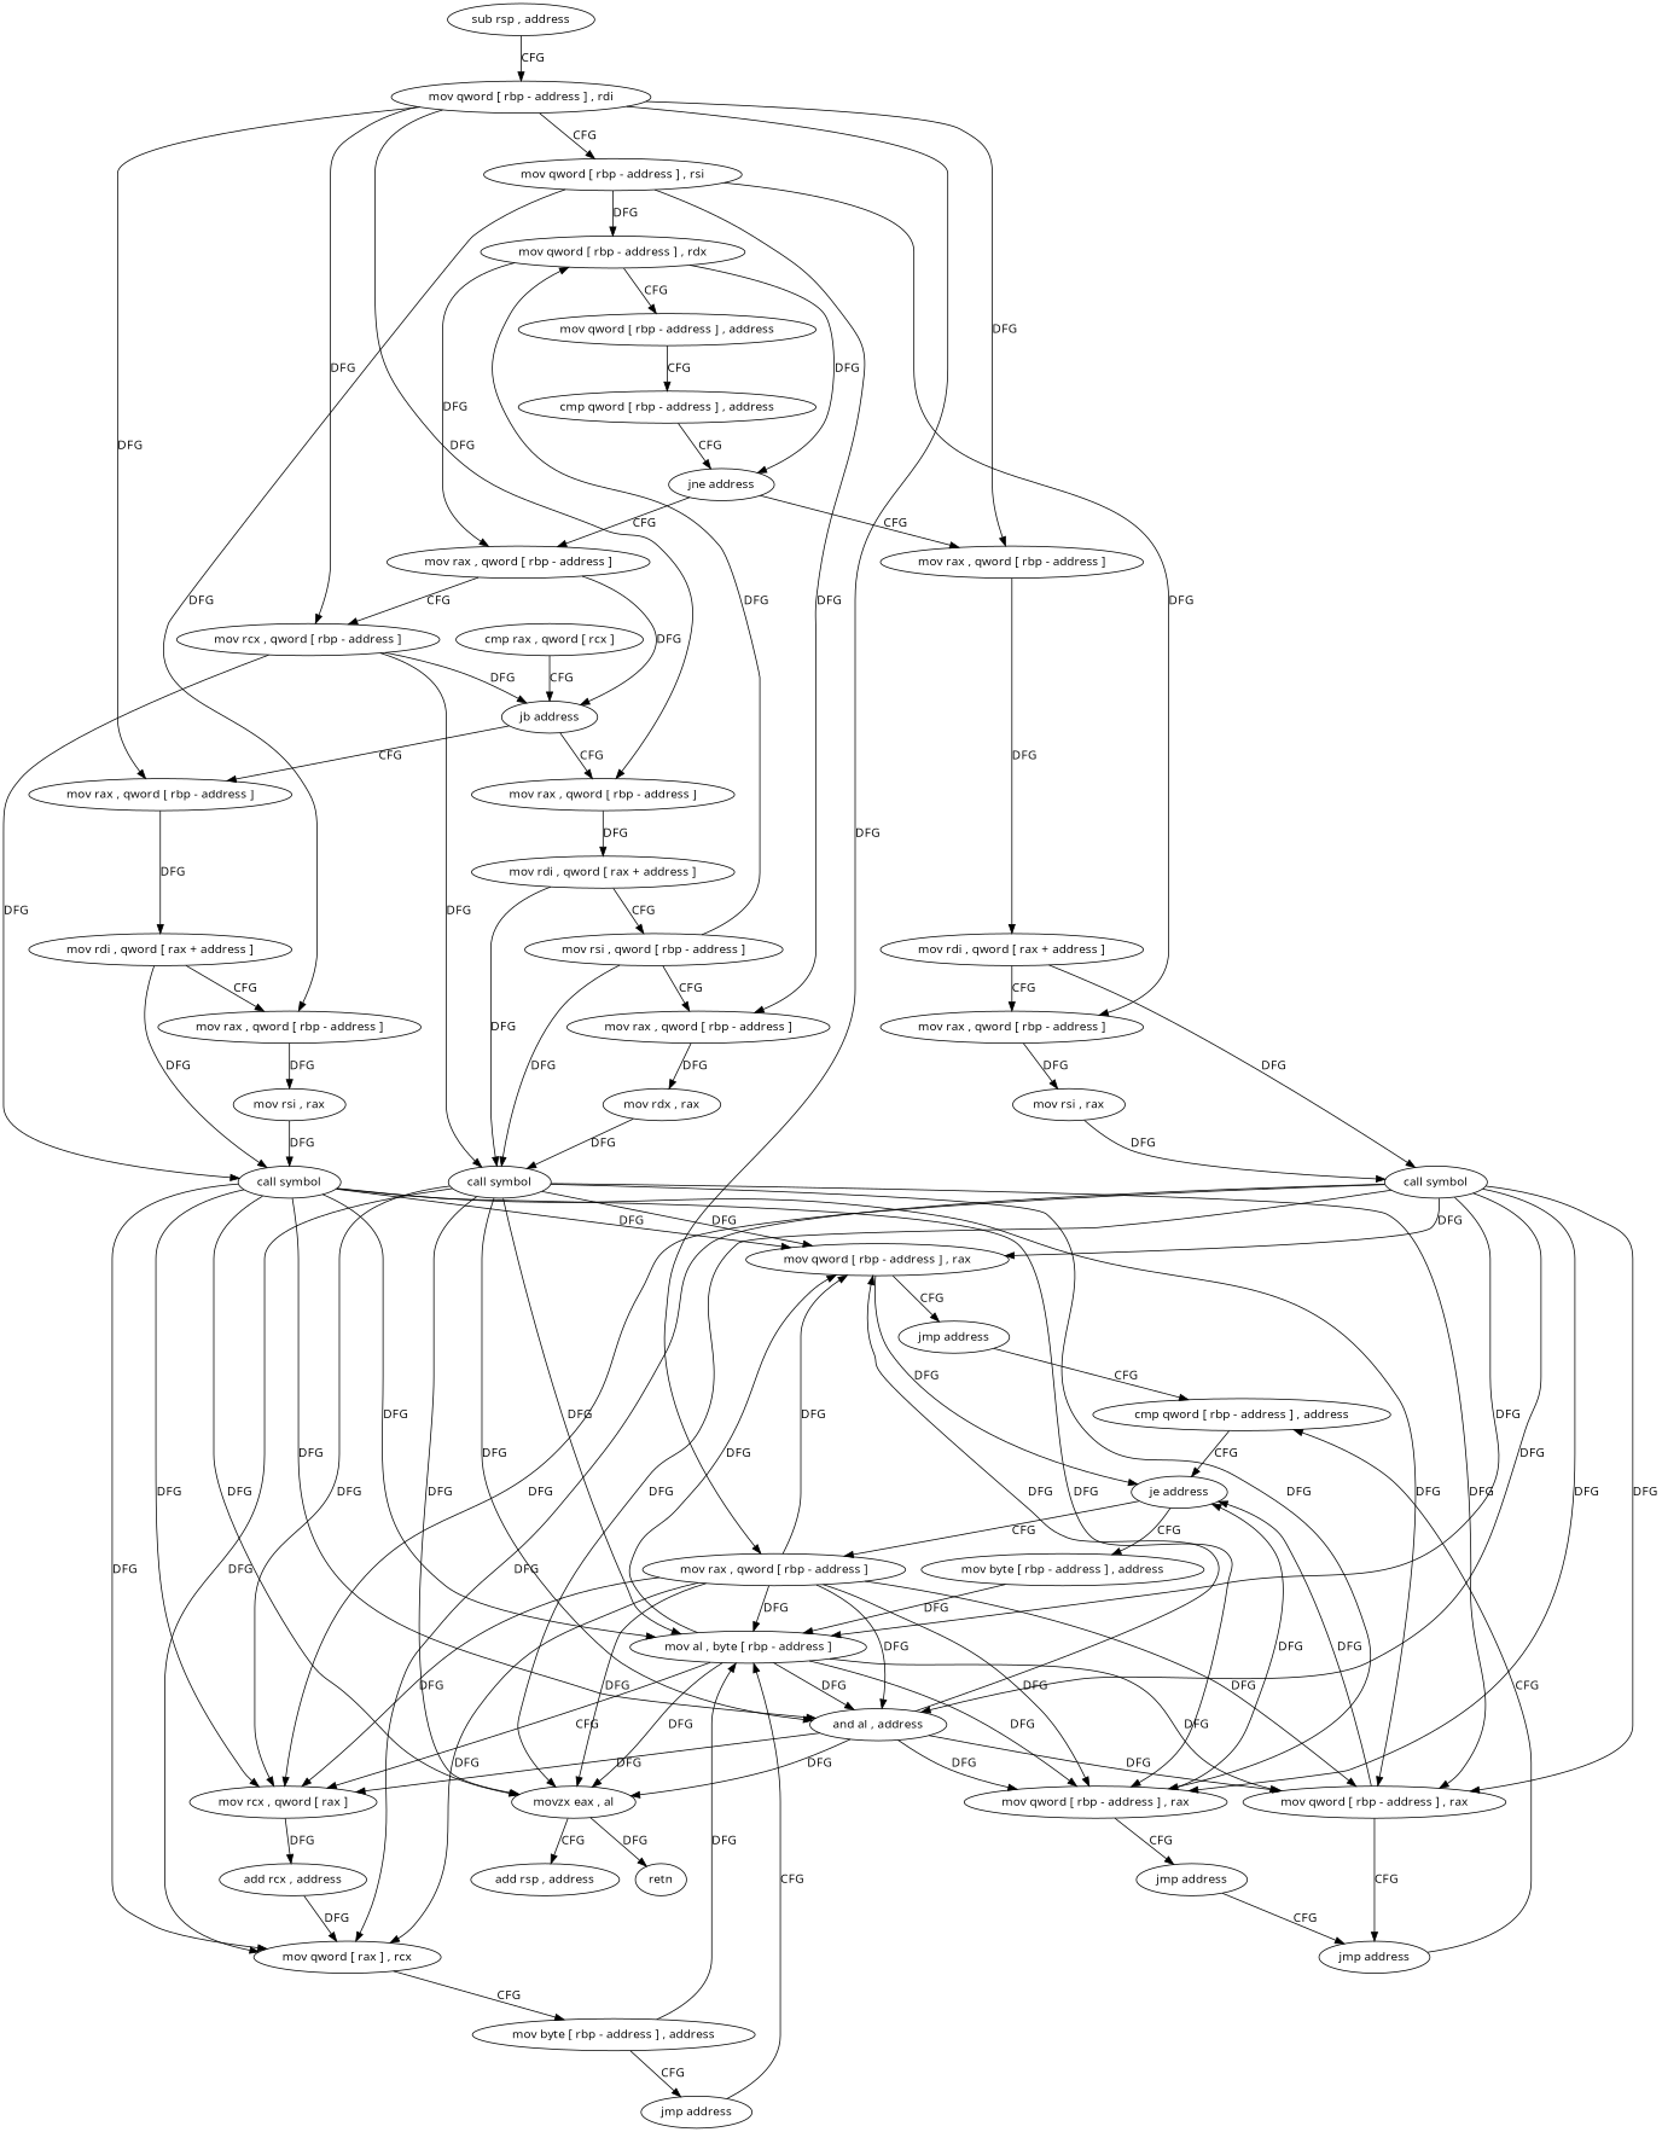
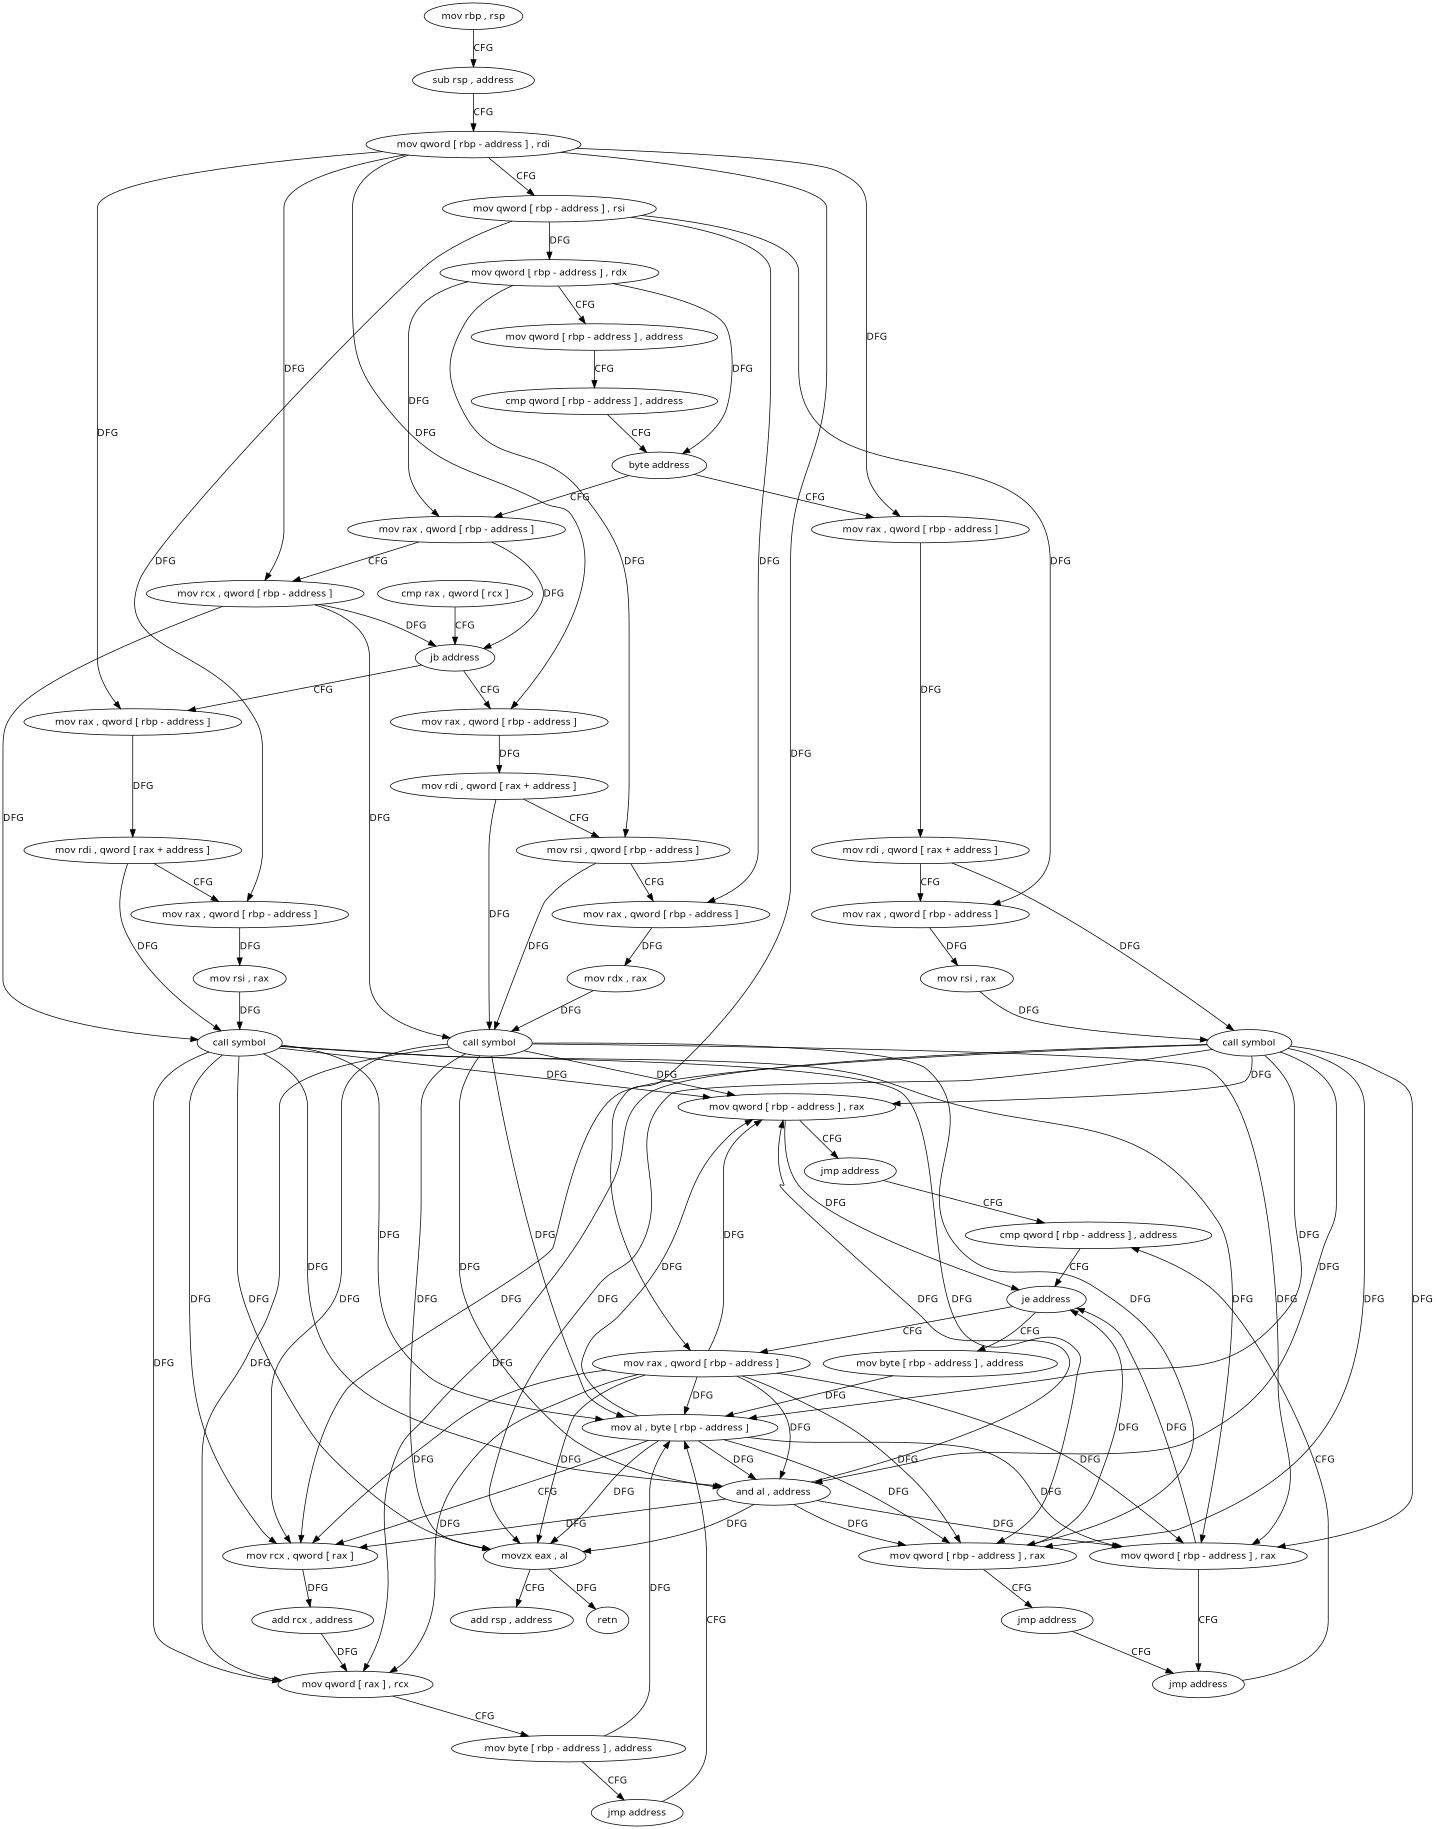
  digraph {
    fontname="Open Sans"
    node [fontname="Open Sans"]
    edge [fontname="Open Sans"]
+   n1 [label="mov rbp , rsp"]
    n2 [label="sub rsp , address"]
    n3 [label="mov qword [ rbp - address ] , rdi"]
    n4 [label="mov qword [ rbp - address ] , rsi"]
    n5 [label="mov rax , qword [ rbp - address ]"]
    n6 [label="mov rcx , qword [ rbp - address ]"]
    n7 [label="mov rax , qword [ rbp - address ]"]
    n8 [label="mov rax , qword [ rbp - address ]"]
    n9 [label="mov rax , qword [ rbp - address ]"]
    n10 [label="mov qword [ rbp - address ] , rdx"]
    n11 [label="mov rax , qword [ rbp - address ]"]
    n12 [label="mov rax , qword [ rbp - address ]"]
    n13 [label="mov rax , qword [ rbp - address ]"]
    n14 [label="mov rdi , qword [ rax + address ]"]
    n15 [label="jb address"]
    n16 [label="call symbol"]
    n17 [label="call symbol"]
    n18 [label="mov rdi , qword [ rax + address ]"]
    n19 [label="mov rdi , qword [ rax + address ]"]
    n20 [label="mov qword [ rbp - address ] , rax"]
    n21 [label="mov qword [ rbp - address ] , rax"]
    n22 [label="mov qword [ rbp - address ] , rax"]
    n23 [label="mov al , byte [ rbp - address ]"]
    n24 [label="mov rcx , qword [ rax ]"]
    n25 [label="mov qword [ rax ] , rcx"]
    n26 [label="and al , address"]
    n27 [label="movzx eax , al"]
    n28 [label="mov qword [ rbp - address ] , address"]
-   n29 [label="jne address"]
+   n29 [label="byte address"]
    n30 [label="mov rax , qword [ rbp - address ]"]
    n31 [label="mov rsi , qword [ rbp - address ]"]
    n32 [label="mov rsi , rax"]
    n33 [label="mov rdx , rax"]
    n34 [label="mov rsi , rax"]
    n35 [label="cmp qword [ rbp - address ] , address"]
    n36 [label="call symbol"]
    n37 [label="cmp rax , qword [ rcx ]"]
    n38 [label="jmp address"]
    n39 [label="je address"]
    n40 [label="jmp address"]
    n41 [label="jmp address"]
    n42 [label="add rcx , address"]
    n43 [label="mov byte [ rbp - address ] , address"]
    n44 [label="add rsp , address"]
    n45 [label=retn]
    n46 [label="cmp qword [ rbp - address ] , address"]
    n47 [label="mov byte [ rbp - address ] , address"]
    n48 [label="jmp address"]
+   n1 -> n2 [label=CFG]
    n2 -> n3 [label=CFG]
    n3 -> n4 [label=CFG]
    n3 -> n5 [label=DFG]
    n3 -> n6 [label=DFG]
    n3 -> n7 [label=DFG]
    n3 -> n8 [label=DFG]
    n3 -> n9 [label=DFG]
    n4 -> n10 [label=DFG]
    n4 -> n11 [label=DFG]
    n4 -> n12 [label=DFG]
    n4 -> n13 [label=DFG]
    n5 -> n14 [label=DFG]
    n6 -> n15 [label=DFG]
    n6 -> n16 [label=DFG]
    n6 -> n17 [label=DFG]
    n7 -> n18 [label=DFG]
    n8 -> n19 [label=DFG]
    n9 -> n20 [label=DFG]
    n9 -> n21 [label=DFG]
    n9 -> n22 [label=DFG]
    n9 -> n23 [label=DFG]
    n9 -> n24 [label=DFG]
    n9 -> n25 [label=DFG]
    n9 -> n26 [label=DFG]
    n9 -> n27 [label=DFG]
    n10 -> n28 [label=CFG]
    n10 -> n29 [label=DFG]
    n10 -> n30 [label=DFG]
-   n31 -> n10 [label=DFG]
+   n10 -> n31 [label=DFG]
    n11 -> n32 [label=DFG]
    n12 -> n33 [label=DFG]
    n13 -> n34 [label=DFG]
    n14 -> n11 [label=CFG]
    n14 -> n36 [label=DFG]
    n15 -> n7 [label=CFG]
    n15 -> n8 [label=CFG]
    n16 -> n20 [label=DFG]
    n16 -> n21 [label=DFG]
    n16 -> n22 [label=DFG]
    n16 -> n23 [label=DFG]
    n16 -> n24 [label=DFG]
    n16 -> n25 [label=DFG]
    n16 -> n26 [label=DFG]
    n16 -> n27 [label=DFG]
    n17 -> n20 [label=DFG]
    n17 -> n21 [label=DFG]
    n17 -> n22 [label=DFG]
    n17 -> n23 [label=DFG]
    n17 -> n24 [label=DFG]
    n17 -> n25 [label=DFG]
    n17 -> n26 [label=DFG]
    n17 -> n27 [label=DFG]
    n18 -> n16 [label=DFG]
    n18 -> n31 [label=CFG]
    n19 -> n13 [label=CFG]
    n19 -> n17 [label=DFG]
    n20 -> n38 [label=CFG]
    n20 -> n39 [label=DFG]
    n21 -> n39 [label=DFG]
    n21 -> n40 [label=CFG]
    n22 -> n39 [label=DFG]
    n22 -> n41 [label=CFG]
    n23 -> n20 [label=DFG]
    n23 -> n21 [label=DFG]
    n23 -> n22 [label=DFG]
    n23 -> n24 [label=CFG]
    n23 -> n26 [label=DFG]
    n23 -> n27 [label=DFG]
    n24 -> n42 [label=DFG]
    n25 -> n43 [label=CFG]
    n26 -> n20 [label=DFG]
    n26 -> n21 [label=DFG]
    n26 -> n22 [label=DFG]
    n26 -> n24 [label=DFG]
    n26 -> n27 [label=DFG]
    n27 -> n44 [label=CFG]
    n27 -> n45 [label=DFG]
    n28 -> n35 [label=CFG]
    n29 -> n5 [label=CFG]
    n29 -> n30 [label=CFG]
    n30 -> n6 [label=CFG]
    n30 -> n15 [label=DFG]
    n31 -> n12 [label=CFG]
    n31 -> n16 [label=DFG]
    n32 -> n36 [label=DFG]
    n33 -> n16 [label=DFG]
    n34 -> n17 [label=DFG]
    n35 -> n29 [label=CFG]
    n36 -> n20 [label=DFG]
    n36 -> n21 [label=DFG]
    n36 -> n22 [label=DFG]
    n36 -> n23 [label=DFG]
    n36 -> n24 [label=DFG]
    n36 -> n25 [label=DFG]
    n36 -> n26 [label=DFG]
    n36 -> n27 [label=DFG]
    n37 -> n15 [label=CFG]
    n38 -> n46 [label=CFG]
    n39 -> n9 [label=CFG]
    n39 -> n47 [label=CFG]
    n40 -> n46 [label=CFG]
    n41 -> n40 [label=CFG]
    n42 -> n25 [label=DFG]
    n43 -> n23 [label=DFG]
    n43 -> n48 [label=CFG]
    n46 -> n39 [label=CFG]
    n47 -> n23 [label=DFG]
    n48 -> n23 [label=CFG]
  }
